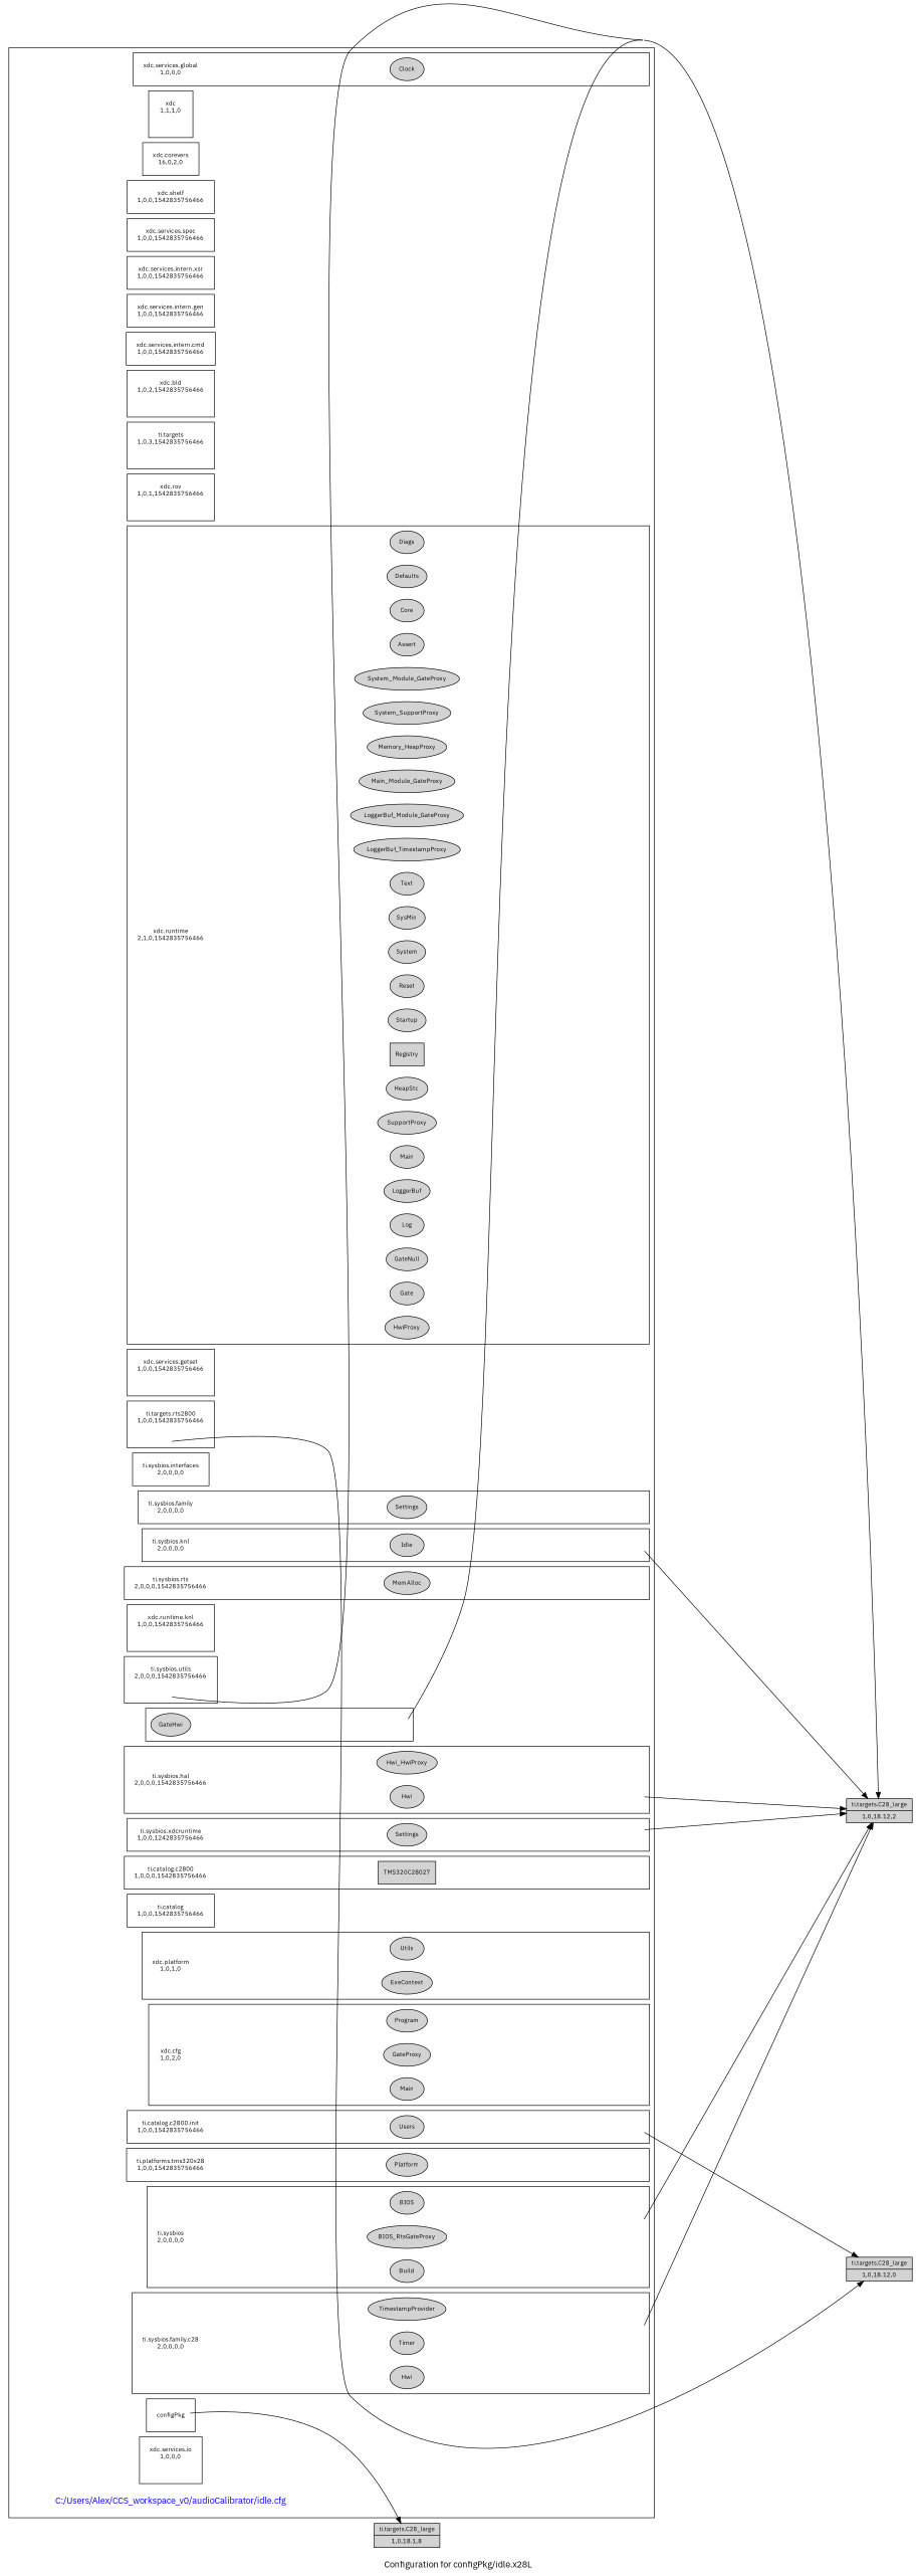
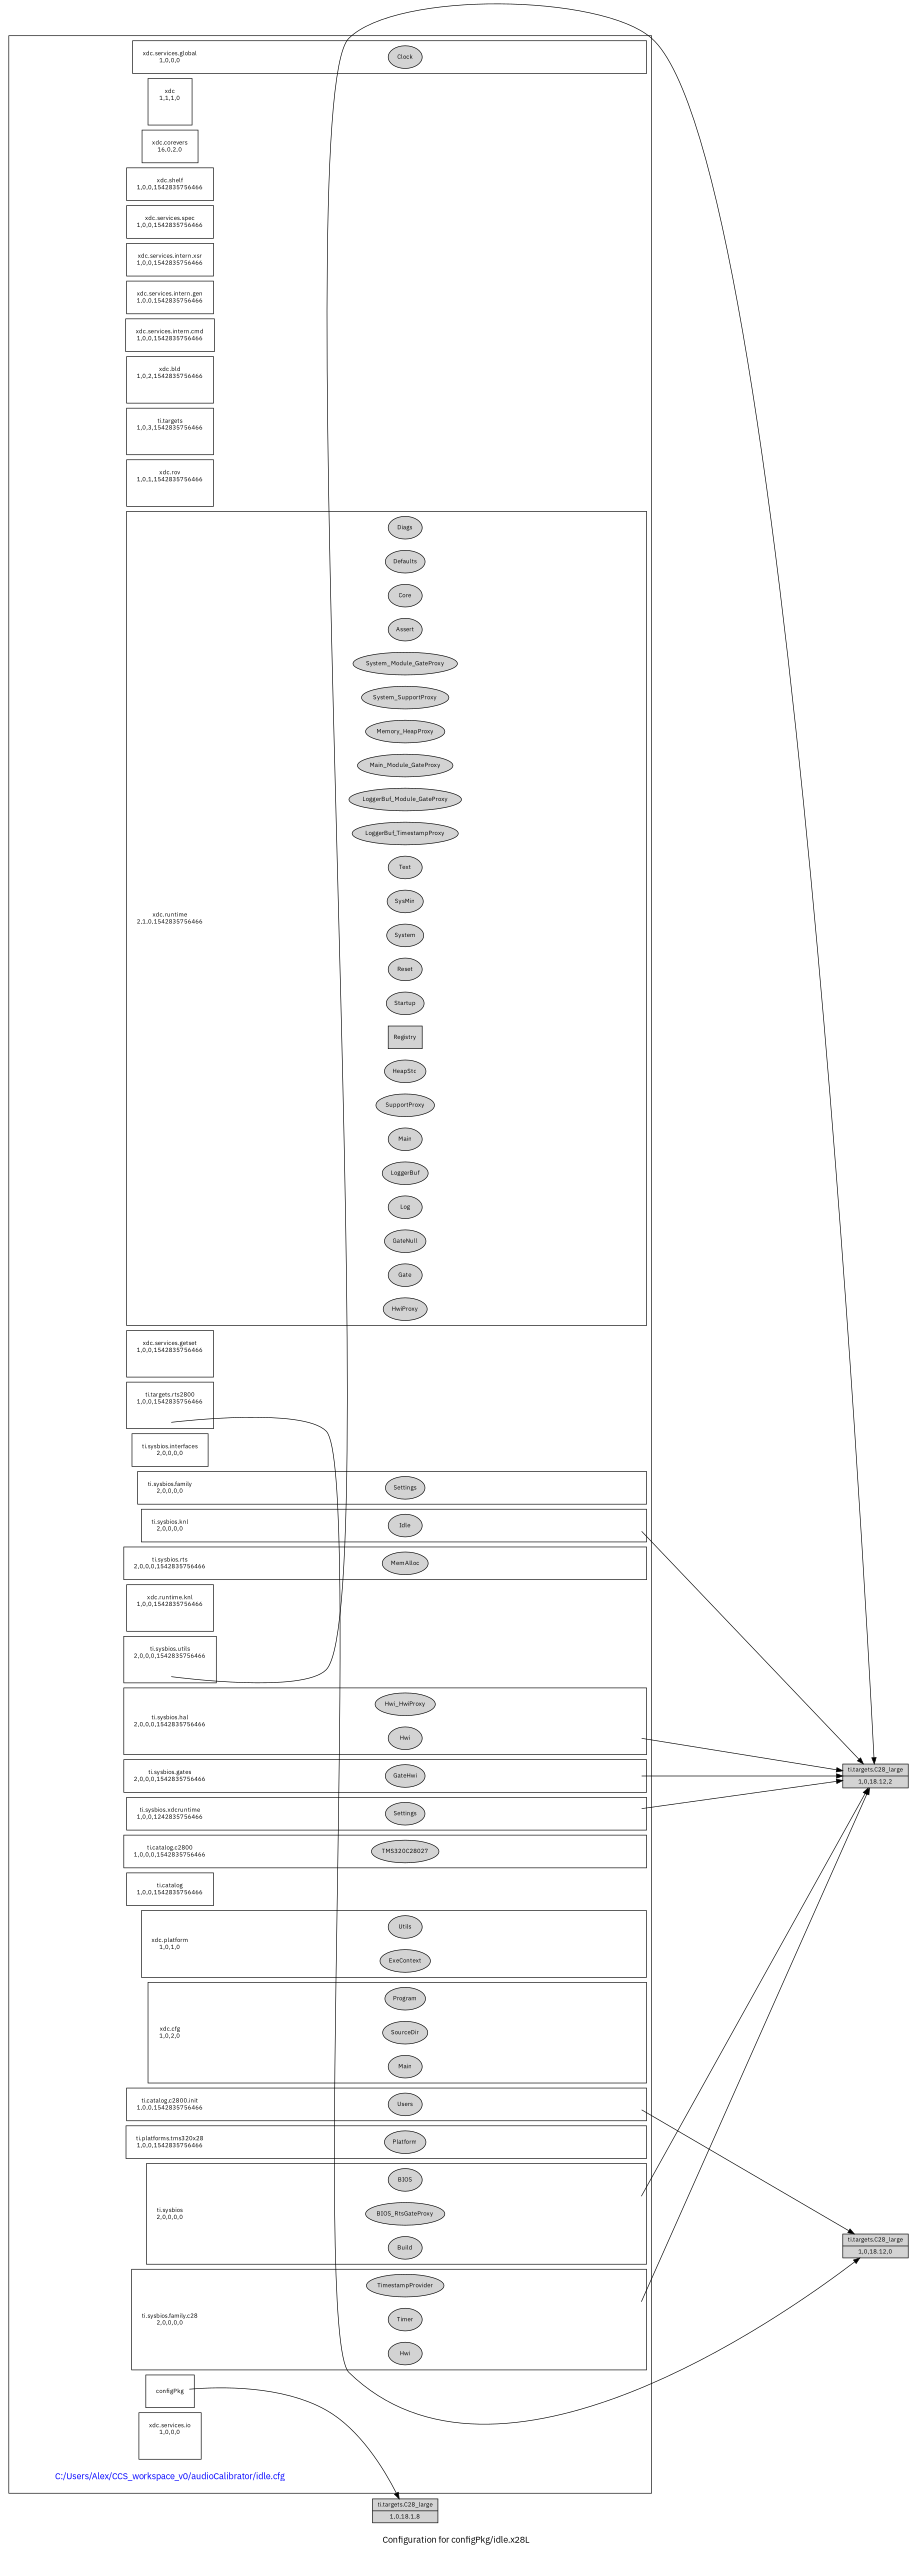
  digraph {
    compound=true
    concentrate=true
    fontname="IBM Plex Sans"
    label="\nConfiguration for configPkg/idle.x28L"
    rankdir=LR
    ranksep=".50 equally"
    node [font=Helvetica fontcolor=black fontname="IBM Plex Sans" fontsize=10 style=filled]
    edge [fontname="IBM Plex Sans" style=invis]
    n1 [color=white label="xdc.services.global\n1,0,0,0" shape=box style=""]
    n2 [fillcolor=lightgray label=Clock]
    xdc_services_global__bot [shape=point style=invis]
    n4 [color=white label="xdc\n1,1,1,0" shape=box style=""]
    xdc__bot [shape=point style=invis]
    n6 [color=white label="xdc.corevers\n16,0,2,0" shape=box style=""]
    n7 [color=white label="xdc.shelf\n1,0,0,1542835756466" shape=box style=""]
    n8 [color=white label="xdc.services.spec\n1,0,0,1542835756466" shape=box style=""]
    n9 [color=white label="xdc.services.intern.xsr\n1,0,0,1542835756466" shape=box style=""]
    n10 [color=white label="xdc.services.intern.gen\n1,0,0,1542835756466" shape=box style=""]
    n11 [color=white label="xdc.services.intern.cmd\n1,0,0,1542835756466" shape=box style=""]
    n12 [color=white label="xdc.bld\n1,0,2,1542835756466" shape=box style=""]
    xdc_bld__bot [shape=point style=invis]
    n14 [color=white label="ti.targets\n1,0,3,1542835756466" shape=box style=""]
    ti_targets__bot [shape=point style=invis]
    n16 [color=white label="xdc.rov\n1,0,1,1542835756466" shape=box style=""]
    xdc_rov__bot [shape=point style=invis]
    n18 [color=white label="xdc.runtime\n2,1,0,1542835756466" shape=box style=""]
    n19 [fillcolor=lightgray label=Assert]
    n20 [fillcolor=lightgray label=Core]
    n21 [fillcolor=lightgray label=Defaults]
    n22 [fillcolor=lightgray label=Diags]
    n23 [fillcolor=lightgray label=HwiProxy]
    n24 [fillcolor=lightgray label=Gate]
    n25 [fillcolor=lightgray label=GateNull]
    n26 [fillcolor=lightgray label=Log]
    n27 [fillcolor=lightgray label=LoggerBuf]
    n28 [fillcolor=lightgray label=Main]
    n29 [fillcolor=lightgray label=SupportProxy]
    n30 [fillcolor=lightgray label=HeapStd]
    n31 [fillcolor=lightgray label=Registry shape=box]
    n32 [fillcolor=lightgray label=Startup]
    n33 [fillcolor=lightgray label=Reset]
    n34 [fillcolor=lightgray label=System]
    n35 [fillcolor=lightgray label=SysMin]
    n36 [fillcolor=lightgray label=Text]
    n37 [fillcolor=lightgray label=LoggerBuf_TimestampProxy]
    n38 [fillcolor=lightgray label=LoggerBuf_Module_GateProxy]
    n39 [fillcolor=lightgray label=Main_Module_GateProxy]
    n40 [fillcolor=lightgray label=Memory_HeapProxy]
    n41 [fillcolor=lightgray label=System_SupportProxy]
    n42 [fillcolor=lightgray label=System_Module_GateProxy]
    xdc_runtime__bot [shape=point style=invis]
    n44 [color=white label="xdc.services.getset\n1,0,0,1542835756466" shape=box style=""]
    xdc_services_getset__bot [shape=point style=invis]
    n46 [color=white label="ti.targets.rts2800\n1,0,0,1542835756466" shape=box style=""]
    ti_targets_rts2800__bot [shape=point style=invis]
    n48 [color=white label="ti.sysbios.interfaces\n2,0,0,0,0" shape=box style=""]
    n49 [color=white label="ti.sysbios.family\n2,0,0,0,0" shape=box style=""]
    n50 [fillcolor=lightgray label=Settings]
    ti_sysbios_family__bot [shape=point style=invis]
    n52 [color=white label="ti.sysbios.knl\n2,0,0,0,0" shape=box style=""]
    n53 [fillcolor=lightgray label=Idle]
    ti_sysbios_knl__bot [shape=point style=invis]
    n55 [color=white label="ti.sysbios.rts\n2,0,0,0,1542835756466" shape=box style=""]
    n56 [fillcolor=lightgray label=MemAlloc]
    ti_sysbios_rts__bot [shape=point style=invis]
    n58 [color=white label="xdc.runtime.knl\n1,0,0,1542835756466" shape=box style=""]
    xdc_runtime_knl__bot [shape=point style=invis]
    n60 [color=white label="ti.sysbios.hal\n2,0,0,0,1542835756466" shape=box style=""]
    n61 [fillcolor=lightgray label=Hwi]
    n62 [fillcolor=lightgray label=Hwi_HwiProxy]
    ti_sysbios_hal__bot [shape=point style=invis]
+   n64 [color=white label="ti.sysbios.gates\n2,0,0,0,1542835756466" shape=box style=""]
    n65 [fillcolor=lightgray label=GateHwi]
    ti_sysbios_gates__bot [shape=point style=invis]
    n67 [color=white label="ti.sysbios.xdcruntime\n1,0,0,1242835756466" shape=box style=""]
    n68 [fillcolor=lightgray label=Settings]
    ti_sysbios_xdcruntime__bot [shape=point style=invis]
    n70 [color=white label="ti.sysbios.utils\n2,0,0,0,1542835756466" shape=box style=""]
    ti_sysbios_utils__bot [shape=point style=invis]
    n72 [color=white label="ti.catalog.c2800\n1,0,0,0,1542835756466" shape=box style=""]
-   n73 [fillcolor=lightgray label=TMS320C28027 shape=box]
+   n73 [fillcolor=lightgray label=TMS320C28027]
    ti_catalog_c2800__bot [shape=point style=invis]
    n75 [color=white label="ti.catalog\n1,0,0,1542835756466" shape=box style=""]
    n76 [color=white label="xdc.platform\n1,0,1,0" shape=box style=""]
    n77 [fillcolor=lightgray label=ExeContext]
    n78 [fillcolor=lightgray label=Utils]
    xdc_platform__bot [shape=point style=invis]
    n80 [color=white label="xdc.cfg\n1,0,2,0" shape=box style=""]
    n81 [fillcolor=lightgray label=Program]
    n82 [fillcolor=lightgray label=Main]
-   n83 [fillcolor=lightgray label=GateProxy]
+   n83 [fillcolor=lightgray label=SourceDir]
    xdc_cfg__bot [shape=point style=invis]
    n85 [color=white label="ti.catalog.c2800.init\n1,0,0,1542835756466" shape=box style=""]
    n86 [fillcolor=lightgray label=Users]
    ti_catalog_c2800_init__bot [shape=point style=invis]
    n88 [color=white label="ti.platforms.tms320x28\n1,0,0,1542835756466" shape=box style=""]
    n89 [fillcolor=lightgray label=Platform]
    ti_platforms_tms320x28__bot [shape=point style=invis]
    n91 [color=white label="ti.sysbios\n2,0,0,0,0" shape=box style=""]
    n92 [fillcolor=lightgray label=BIOS]
    n93 [fillcolor=lightgray label=Build]
    n94 [fillcolor=lightgray label=BIOS_RtsGateProxy]
    ti_sysbios__bot [shape=point style=invis]
    n96 [color=white label="ti.sysbios.family.c28\n2,0,0,0,0" shape=box style=""]
    n97 [fillcolor=lightgray label=TimestampProvider]
    n98 [fillcolor=lightgray label=Hwi]
    n99 [fillcolor=lightgray label=Timer]
    ti_sysbios_family_c28__bot [shape=point style=invis]
    n101 [color=white label="configPkg\n" shape=box style=""]
    n102 [color=white label="xdc.services.io\n1,0,0,0" shape=box style=""]
    xdc_services_io__bot [shape=point style=invis]
    n104 [color=white fontcolor=blue fontsize=14 label="C:/Users/Alex/CCS_workspace_v0/audioCalibrator/idle.cfg" style=""]
    n105 [fillcolor=lightgrey label="ti.targets.C28_large|1,0,18.12,0" shape=record]
    n106 [fillcolor=lightgrey label="ti.targets.C28_large|1,0,18.12,2" shape=record]
    n107 [fillcolor=lightgrey label="ti.targets.C28_large|1,0,18.1,8" shape=record]
    subgraph cluster_1 {
      label=""
      n104
      subgraph cluster_2 {
        label=""
        n1
        n2
        xdc_services_global__bot
      }
      subgraph cluster_3 {
        label=""
        n4
        xdc__bot
      }
      subgraph cluster_4 {
        label=""
        n6
      }
      subgraph cluster_5 {
        label=""
        n7
      }
      subgraph cluster_6 {
        label=""
        n8
      }
      subgraph cluster_7 {
        label=""
        n9
      }
      subgraph cluster_8 {
        label=""
        n10
      }
      subgraph cluster_9 {
        label=""
        n11
      }
      subgraph cluster_10 {
        label=""
        n12
        xdc_bld__bot
      }
      subgraph cluster_11 {
        label=""
        n14
        ti_targets__bot
      }
      subgraph cluster_12 {
        label=""
        n16
        xdc_rov__bot
      }
      subgraph cluster_13 {
        label=""
        n18
        n19
        n20
        n21
        n22
        n23
        n24
        n25
        n26
        n27
        n28
        n29
        n30
        n31
        n32
        n33
        n34
        n35
        n36
        n37
        n38
        n39
        n40
        n41
        n42
        xdc_runtime__bot
      }
      subgraph cluster_14 {
        label=""
        n44
        xdc_services_getset__bot
      }
      subgraph cluster_15 {
        label=""
        n46
        ti_targets_rts2800__bot
      }
      subgraph cluster_16 {
        label=""
        n48
      }
      subgraph cluster_17 {
        label=""
        n49
        n50
        ti_sysbios_family__bot
      }
      subgraph cluster_18 {
        label=""
        n52
        n53
        ti_sysbios_knl__bot
      }
      subgraph cluster_19 {
        label=""
        n55
        n56
        ti_sysbios_rts__bot
      }
      subgraph cluster_20 {
        label=""
        n58
        xdc_runtime_knl__bot
      }
      subgraph cluster_21 {
        label=""
        n60
        n61
        n62
        ti_sysbios_hal__bot
      }
      subgraph cluster_22 {
        label=""
+       n64
        n65
        ti_sysbios_gates__bot
      }
      subgraph cluster_23 {
        label=""
        n67
        n68
        ti_sysbios_xdcruntime__bot
      }
      subgraph cluster_24 {
        label=""
        n70
        ti_sysbios_utils__bot
      }
      subgraph cluster_25 {
        label=""
        n72
        n73
        ti_catalog_c2800__bot
      }
      subgraph cluster_26 {
        label=""
        n75
      }
      subgraph cluster_27 {
        label=""
        n76
        n77
        n78
        xdc_platform__bot
      }
      subgraph cluster_28 {
        label=""
        n80
        n81
        n82
        n83
        xdc_cfg__bot
      }
      subgraph cluster_29 {
        label=""
        n85
        n86
        ti_catalog_c2800_init__bot
      }
      subgraph cluster_30 {
        label=""
        n88
        n89
        ti_platforms_tms320x28__bot
      }
      subgraph cluster_31 {
        label=""
        n91
        n92
        n93
        n94
        ti_sysbios__bot
      }
      subgraph cluster_32 {
        label=""
        n96
        n97
        n98
        n99
        ti_sysbios_family_c28__bot
      }
      subgraph cluster_33 {
        label=""
        n101
      }
      subgraph cluster_34 {
        label=""
        n102
        xdc_services_io__bot
      }
    }
    n1 -> n2
    n2 -> xdc_services_global__bot
    n18 -> n19
    n18 -> n20
    n18 -> n21
    n18 -> n22
    n18 -> n23
    n18 -> n24
    n18 -> n25
    n18 -> n26
    n18 -> n27
    n18 -> n28
    n18 -> n29
    n18 -> n30
    n18 -> n31
    n18 -> n32
    n18 -> n33
    n18 -> n34
    n18 -> n35
    n18 -> n36
    n18 -> n37
    n18 -> n38
    n18 -> n39
    n18 -> n40
    n18 -> n41
    n18 -> n42
    n19 -> xdc_runtime__bot
    n20 -> xdc_runtime__bot
    n21 -> xdc_runtime__bot
    n22 -> xdc_runtime__bot
    n23 -> xdc_runtime__bot
    n24 -> xdc_runtime__bot
    n25 -> xdc_runtime__bot
    n26 -> xdc_runtime__bot
    n27 -> xdc_runtime__bot
    n28 -> xdc_runtime__bot
    n29 -> xdc_runtime__bot
    n30 -> xdc_runtime__bot
    n31 -> xdc_runtime__bot
    n32 -> xdc_runtime__bot
    n33 -> xdc_runtime__bot
    n34 -> xdc_runtime__bot
    n35 -> xdc_runtime__bot
    n36 -> xdc_runtime__bot
    n37 -> xdc_runtime__bot
    n38 -> xdc_runtime__bot
    n39 -> xdc_runtime__bot
    n40 -> xdc_runtime__bot
    n41 -> xdc_runtime__bot
    n42 -> xdc_runtime__bot
    ti_targets_rts2800__bot -> n105 [style=""]
    n49 -> n50
    n50 -> ti_sysbios_family__bot
    n52 -> n53
    n53 -> ti_sysbios_knl__bot
    ti_sysbios_knl__bot -> n106 [style=""]
    n55 -> n56
    n56 -> ti_sysbios_rts__bot
    n60 -> n61
    n60 -> n62
    n61 -> ti_sysbios_hal__bot
    n62 -> ti_sysbios_hal__bot
    ti_sysbios_hal__bot -> n106 [style=""]
+   n64 -> n65
    n65 -> ti_sysbios_gates__bot
    ti_sysbios_gates__bot -> n106 [style=""]
    n67 -> n68
    n68 -> ti_sysbios_xdcruntime__bot
    ti_sysbios_xdcruntime__bot -> n106 [style=""]
    ti_sysbios_utils__bot -> n106 [style=""]
    n72 -> n73
    n73 -> ti_catalog_c2800__bot
    n76 -> n77
    n76 -> n78
    n77 -> xdc_platform__bot
    n78 -> xdc_platform__bot
    n80 -> n81
    n80 -> n82
    n80 -> n83
    n81 -> xdc_cfg__bot
    n82 -> xdc_cfg__bot
    n83 -> xdc_cfg__bot
    n85 -> n86
    n86 -> ti_catalog_c2800_init__bot
    ti_catalog_c2800_init__bot -> n105 [style=""]
    n88 -> n89
    n89 -> ti_platforms_tms320x28__bot
    n91 -> n92
    n91 -> n93
    n91 -> n94
    n92 -> ti_sysbios__bot
    n93 -> ti_sysbios__bot
    n94 -> ti_sysbios__bot
    ti_sysbios__bot -> n106 [style=""]
    n96 -> n97
    n96 -> n98
    n96 -> n99
    n97 -> ti_sysbios_family_c28__bot
    n98 -> ti_sysbios_family_c28__bot
    n99 -> ti_sysbios_family_c28__bot
    ti_sysbios_family_c28__bot -> n106 [style=""]
    n101 -> n107 [style=""]
  }
